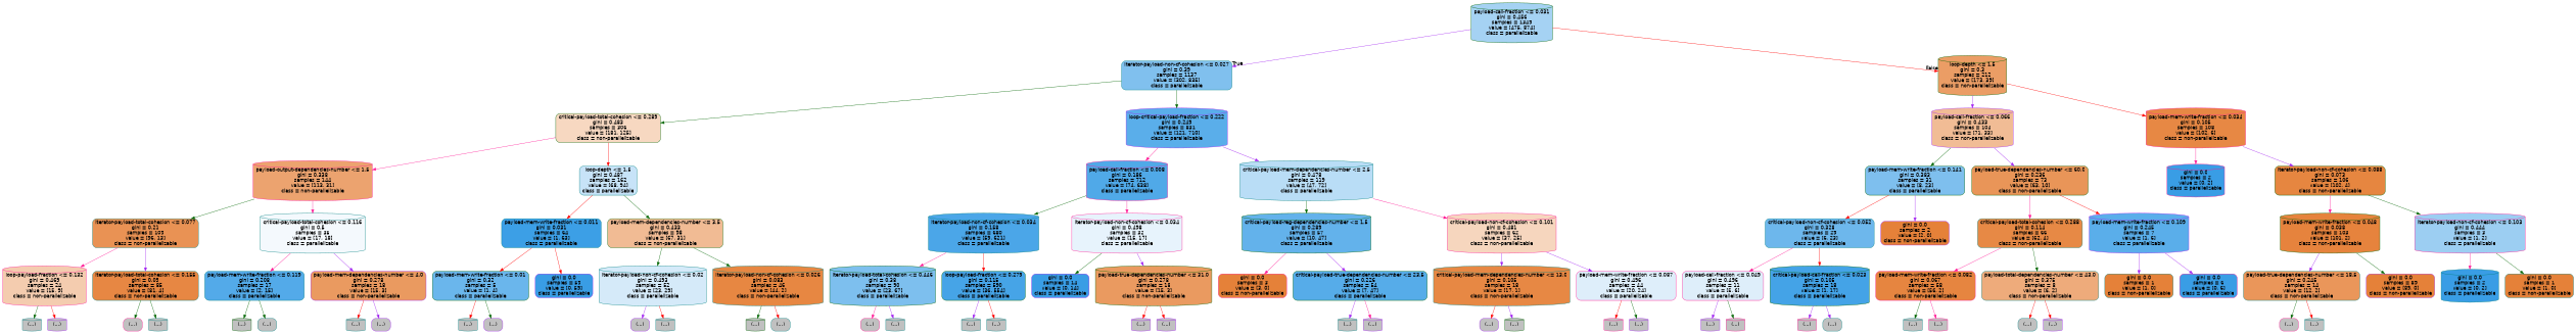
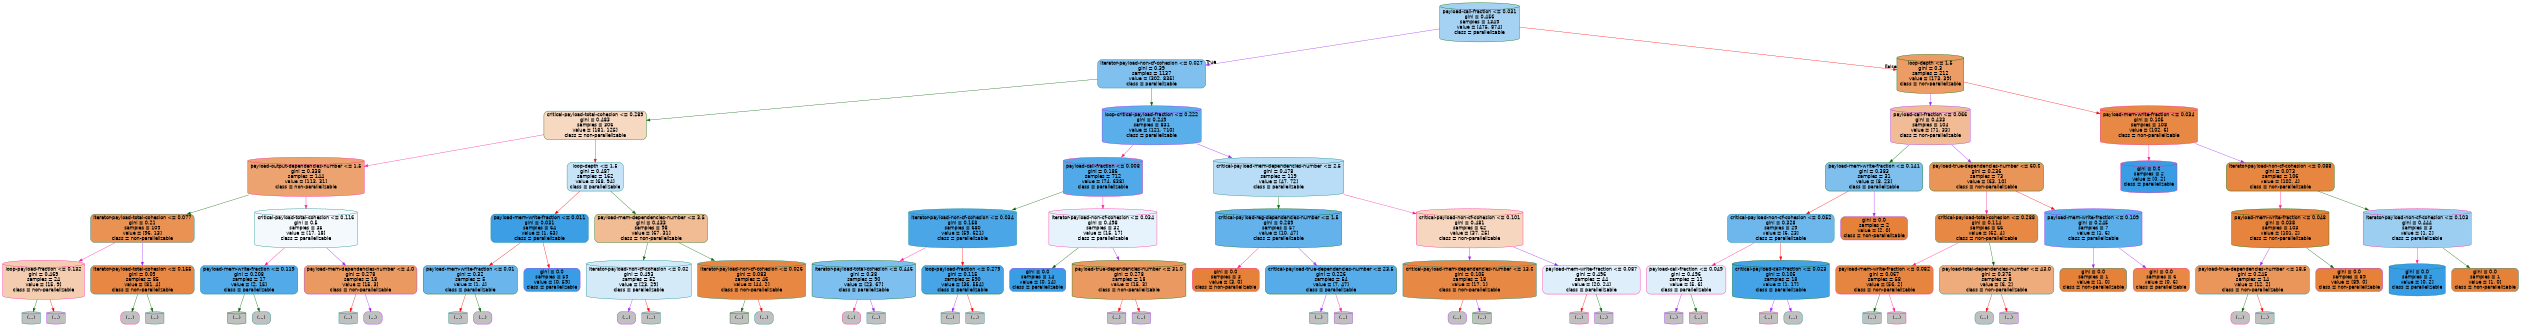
  digraph {
    node [color=teal fillcolor="#C0C0C0" fontname=helvetica shape=cylinder style="filled, rounded"]
    edge [fontname=helvetica color=darkgreen]
    n1 [color=darkgreen fillcolor="#399de574" label="payload-call-fraction <= 0.031\ngini = 0.456\nsamples = 1349\nvalue = [475, 874]\nclass = parallelizable"]
    n2 [fillcolor="#399de5a3" label="iterator-payload-non-cf-cohesion <= 0.027\ngini = 0.39\nsamples = 1137\nvalue = [302, 835]\nclass = parallelizable" shape=box]
    n3 [color=darkgreen fillcolor="#e58139c6" label="loop-depth <= 1.5\ngini = 0.3\nsamples = 212\nvalue = [173, 39]\nclass = non-parallelizable"]
    n4 [color=darkgreen fillcolor="#e581394f" label="critical-payload-total-cohesion <= 0.289\ngini = 0.483\nsamples = 306\nvalue = [181, 125]\nclass = non-parallelizable" shape=box]
    n5 [color=purple fillcolor="#399de5d4" label="loop-critical-payload-fraction <= 0.222\ngini = 0.249\nsamples = 831\nvalue = [121, 710]\nclass = parallelizable"]
    n6 [color=deeppink fillcolor="#e58139b9" label="payload-output-dependencies-number <= 1.5\ngini = 0.338\nsamples = 144\nvalue = [113, 31]\nclass = non-parallelizable"]
    n7 [fillcolor="#399de547" label="loop-depth <= 1.5\ngini = 0.487\nsamples = 162\nvalue = [68, 94]\nclass = parallelizable" shape=box]
    n8 [fillcolor="#e58139dc" label="iterator-payload-total-cohesion <= 0.077\ngini = 0.21\nsamples = 109\nvalue = [96, 13]\nclass = non-parallelizable" shape=box]
    n9 [fillcolor="#399de50e" label="critical-payload-total-cohesion <= 0.116\ngini = 0.5\nsamples = 35\nvalue = [17, 18]\nclass = parallelizable"]
    n10 [color=deeppink fillcolor="#e5813966" label="loop-payload-fraction <= 0.132\ngini = 0.469\nsamples = 24\nvalue = [15, 9]\nclass = non-parallelizable"]
    n11 [fillcolor="#e58139f2" label="iterator-payload-total-cohesion <= 0.155\ngini = 0.09\nsamples = 85\nvalue = [81, 4]\nclass = non-parallelizable" shape=box]
    n12 [label="(...)"]
    n13 [color=purple label="(...)"]
    n14 [color=deeppink label="(...)" shape=box]
    n15 [label="(...)"]
    n16 [fillcolor="#399de5dd" label="payload-mem-write-fraction <= 0.119\ngini = 0.208\nsamples = 17\nvalue = [2, 15]\nclass = parallelizable" shape=box]
    n17 [color=purple fillcolor="#e58139cc" label="payload-mem-dependencies-number <= 4.0\ngini = 0.278\nsamples = 18\nvalue = [15, 3]\nclass = non-parallelizable" shape=box]
    n18 [color=darkgreen label="(...)"]
    n19 [label="(...)" shape=box]
    n20 [label="(...)"]
    n21 [color=purple label="(...)" shape=box]
    n22 [fillcolor="#399de5fb" label="payload-mem-write-fraction <= 0.011\ngini = 0.031\nsamples = 64\nvalue = [1, 63]\nclass = parallelizable" shape=box]
    n23 [color=darkgreen fillcolor="#e5813989" label="payload-mem-dependencies-number <= 3.5\ngini = 0.433\nsamples = 98\nvalue = [67, 31]\nclass = non-parallelizable" shape=box]
    n24 [color=darkgreen fillcolor="#399de5bf" label="payload-mem-write-fraction <= 0.01\ngini = 0.32\nsamples = 5\nvalue = [1, 4]\nclass = parallelizable" shape=box]
    n25 [color=purple fillcolor="#399de5ff" label="gini = 0.0\nsamples = 59\nvalue = [0, 59]\nclass = parallelizable" shape=box]
    n26 [label="(...)"]
    n27 [color=purple label="(...)" shape=box]
    n28 [fillcolor="#399de535" label="iterator-payload-non-cf-cohesion <= 0.02\ngini = 0.493\nsamples = 52\nvalue = [23, 29]\nclass = parallelizable"]
    n29 [fillcolor="#e58139f3" label="iterator-payload-non-cf-cohesion <= 0.026\ngini = 0.083\nsamples = 46\nvalue = [44, 2]\nclass = non-parallelizable"]
    n30 [color=purple label="(...)" shape=box]
    n31 [label="(...)"]
    n32 [color=darkgreen label="(...)"]
    n33 [label="(...)" shape=box]
    n34 [color=deeppink fillcolor="#399de5e1" label="payload-call-fraction <= 0.008\ngini = 0.186\nsamples = 712\nvalue = [74, 638]\nclass = parallelizable"]
    n35 [fillcolor="#399de559" label="critical-payload-mem-dependencies-number <= 2.5\ngini = 0.478\nsamples = 119\nvalue = [47, 72]\nclass = parallelizable"]
    n36 [fillcolor="#399de5e7" label="iterator-payload-non-cf-cohesion <= 0.034\ngini = 0.158\nsamples = 680\nvalue = [59, 621]\nclass = parallelizable"]
    n37 [color=deeppink fillcolor="#399de51e" label="iterator-payload-non-cf-cohesion <= 0.034\ngini = 0.498\nsamples = 32\nvalue = [15, 17]\nclass = parallelizable"]
    n38 [color=darkgreen fillcolor="#399de5a7" label="iterator-payload-total-cohesion <= 0.446\ngini = 0.38\nsamples = 90\nvalue = [23, 67]\nclass = parallelizable"]
    n39 [color=darkgreen fillcolor="#399de5ee" label="loop-payload-fraction <= 0.279\ngini = 0.115\nsamples = 590\nvalue = [36, 554]\nclass = parallelizable" shape=box]
    n40 [color=deeppink label="(...)" shape=box]
    n41 [label="(...)"]
    n42 [label="(...)"]
    n43 [label="(...)"]
    n44 [color=purple fillcolor="#399de5ff" label="gini = 0.0\nsamples = 14\nvalue = [0, 14]\nclass = parallelizable" shape=box]
    n45 [color=darkgreen fillcolor="#e58139cc" label="payload-true-dependencies-number <= 31.0\ngini = 0.278\nsamples = 18\nvalue = [15, 3]\nclass = non-parallelizable"]
    n46 [color=purple label="(...)"]
    n47 [color=purple label="(...)"]
    n48 [color=darkgreen fillcolor="#399de5c9" label="critical-payload-reg-dependencies-number <= 1.5\ngini = 0.289\nsamples = 57\nvalue = [10, 47]\nclass = parallelizable"]
    n49 [color=deeppink fillcolor="#e5813953" label="critical-payload-non-cf-cohesion <= 0.101\ngini = 0.481\nsamples = 62\nvalue = [37, 25]\nclass = non-parallelizable"]
    n50 [color=deeppink fillcolor="#e58139ff" label="gini = 0.0\nsamples = 3\nvalue = [3, 0]\nclass = non-parallelizable" shape=box]
    n51 [color=darkgreen fillcolor="#399de5d9" label="critical-payload-true-dependencies-number <= 23.5\ngini = 0.226\nsamples = 54\nvalue = [7, 47]\nclass = parallelizable" shape=box]
    n52 [label="(...)"]
    n53 [color=purple label="(...)"]
    n54 [fillcolor="#e58139f0" label="critical-payload-mem-dependencies-number <= 13.0\ngini = 0.105\nsamples = 18\nvalue = [17, 1]\nclass = non-parallelizable"]
    n55 [color=deeppink fillcolor="#399de52a" label="payload-mem-write-fraction <= 0.087\ngini = 0.496\nsamples = 44\nvalue = [20, 24]\nclass = parallelizable" shape=box]
    n56 [color=purple label="(...)" shape=box]
    n57 [color=darkgreen label="(...)"]
    n58 [color=deeppink label="(...)"]
    n59 [color=purple label="(...)"]
    n60 [color=purple fillcolor="#e5813988" label="payload-call-fraction <= 0.066\ngini = 0.433\nsamples = 104\nvalue = [71, 33]\nclass = non-parallelizable"]
    n61 [color=deeppink fillcolor="#e58139f0" label="payload-mem-write-fraction <= 0.034\ngini = 0.105\nsamples = 108\nvalue = [102, 6]\nclass = non-parallelizable"]
    n62 [color=darkgreen fillcolor="#399de5a6" label="payload-mem-write-fraction <= 0.141\ngini = 0.383\nsamples = 31\nvalue = [8, 23]\nclass = parallelizable" shape=box]
    n63 [color=darkgreen fillcolor="#e58139d7" label="payload-true-dependencies-number <= 60.0\ngini = 0.236\nsamples = 73\nvalue = [63, 10]\nclass = non-parallelizable" shape=box]
    n64 [fillcolor="#399de5bc" label="critical-payload-non-cf-cohesion <= 0.052\ngini = 0.328\nsamples = 29\nvalue = [6, 23]\nclass = parallelizable" shape=box]
    n65 [color=purple fillcolor="#e58139ff" label="gini = 0.0\nsamples = 2\nvalue = [2, 0]\nclass = non-parallelizable" shape=box]
    n66 [color=deeppink fillcolor="#399de52a" label="payload-call-fraction <= 0.049\ngini = 0.496\nsamples = 11\nvalue = [5, 6]\nclass = parallelizable" shape=box]
    n67 [color=darkgreen fillcolor="#399de5f0" label="critical-payload-call-fraction <= 0.023\ngini = 0.105\nsamples = 18\nvalue = [1, 17]\nclass = parallelizable"]
    n68 [color=purple label="(...)"]
    n69 [color=deeppink label="(...)"]
    n70 [color=deeppink label="(...)"]
    n71 [label="(...)" shape=box]
    n72 [fillcolor="#e58139ef" label="critical-payload-total-cohesion <= 0.288\ngini = 0.114\nsamples = 66\nvalue = [62, 4]\nclass = non-parallelizable" shape=box]
    n73 [color=purple fillcolor="#399de5d4" label="payload-mem-write-fraction <= 0.109\ngini = 0.245\nsamples = 7\nvalue = [1, 6]\nclass = parallelizable"]
    n74 [color=deeppink fillcolor="#e58139f6" label="payload-mem-write-fraction <= 0.082\ngini = 0.067\nsamples = 58\nvalue = [56, 2]\nclass = non-parallelizable" shape=box]
    n75 [fillcolor="#e58139aa" label="payload-total-dependencies-number <= 43.0\ngini = 0.375\nsamples = 8\nvalue = [6, 2]\nclass = non-parallelizable" shape=box]
    n76 [label="(...)"]
    n77 [color=deeppink label="(...)"]
    n78 [label="(...)" shape=box]
    n79 [color=purple label="(...)"]
    n80 [fillcolor="#e58139ff" label="gini = 0.0\nsamples = 1\nvalue = [1, 0]\nclass = non-parallelizable" shape=box]
-   n81 [color=deeppink fillcolor="#399de5ff" label="gini = 0.0\nsamples = 6\nvalue = [0, 6]\nclass = parallelizable" shape=box]
+   n81 [color=deeppink fillcolor="#e58139f0" label="gini = 0.0\nsamples = 6\nvalue = [0, 6]\nclass = parallelizable" shape=box]
    n82 [color=deeppink fillcolor="#399de5ff" label="gini = 0.0\nsamples = 2\nvalue = [0, 2]\nclass = parallelizable"]
    n83 [color=darkgreen fillcolor="#e58139f5" label="iterator-payload-non-cf-cohesion <= 0.088\ngini = 0.073\nsamples = 106\nvalue = [102, 4]\nclass = non-parallelizable" shape=box]
    n84 [color=darkgreen fillcolor="#e58139fa" label="payload-mem-write-fraction <= 0.048\ngini = 0.038\nsamples = 103\nvalue = [101, 2]\nclass = non-parallelizable"]
    n85 [color=deeppink fillcolor="#399de57f" label="iterator-payload-non-cf-cohesion <= 0.103\ngini = 0.444\nsamples = 3\nvalue = [1, 2]\nclass = parallelizable"]
    n86 [fillcolor="#e58139d4" label="payload-true-dependencies-number <= 18.5\ngini = 0.245\nsamples = 14\nvalue = [12, 2]\nclass = non-parallelizable" shape=box]
    n87 [color=purple fillcolor="#e58139ff" label="gini = 0.0\nsamples = 89\nvalue = [89, 0]\nclass = non-parallelizable" shape=box]
    n88 [color=deeppink label="(...)" shape=box]
    n89 [label="(...)"]
    n90 [fillcolor="#399de5ff" label="gini = 0.0\nsamples = 2\nvalue = [0, 2]\nclass = parallelizable"]
    n91 [fillcolor="#e58139ff" label="gini = 0.0\nsamples = 1\nvalue = [1, 0]\nclass = non-parallelizable" shape=box]
    n1 -> n2 [headlabel=True labelangle=45 labeldistance=2.5 color=purple]
    n1 -> n3 [headlabel=False labelangle=-45 labeldistance=2.5 color=red]
    n2 -> n4
    n2 -> n5
    n3 -> n60 [color=purple]
    n3 -> n61 [color=red]
    n4 -> n6 [color=deeppink]
    n4 -> n7 [color=red]
    n5 -> n34 [color=deeppink]
    n5 -> n35 [color=purple]
    n6 -> n8
    n6 -> n9 [color=deeppink]
    n7 -> n22 [color=red]
    n7 -> n23
    n8 -> n10 [color=deeppink]
    n8 -> n11 [color=purple]
    n9 -> n16 [color=deeppink]
    n9 -> n17 [color=purple]
    n10 -> n12
    n10 -> n13 [color=red]
    n11 -> n14
    n11 -> n15
    n16 -> n18
    n16 -> n19
    n17 -> n20 [color=red]
    n17 -> n21 [color=purple]
    n22 -> n24 [color=red]
    n22 -> n25 [color=red]
    n23 -> n28
    n23 -> n29
    n24 -> n26 [color=red]
    n24 -> n27
    n28 -> n30 [color=purple]
    n28 -> n31 [color=red]
    n29 -> n32
    n29 -> n33 [color=red]
    n34 -> n36
    n34 -> n37 [color=deeppink]
    n35 -> n48
    n35 -> n49 [color=deeppink]
    n36 -> n38 [color=deeppink]
    n36 -> n39 [color=red]
    n37 -> n44
    n37 -> n45 [color=purple]
    n38 -> n40 [color=deeppink]
    n38 -> n41 [color=purple]
    n39 -> n42 [color=purple]
    n39 -> n43 [color=red]
    n45 -> n46 [color=red]
    n45 -> n47 [color=red]
    n48 -> n50 [color=deeppink]
    n48 -> n51 [color=purple]
    n49 -> n54 [color=purple]
    n49 -> n55 [color=purple]
    n51 -> n52 [color=purple]
    n51 -> n53 [color=deeppink]
    n54 -> n56 [color=red]
    n54 -> n57 [color=purple]
    n55 -> n58 [color=red]
    n55 -> n59
    n60 -> n62
    n60 -> n63 [color=purple]
    n61 -> n82 [color=deeppink]
    n61 -> n83 [color=purple]
    n62 -> n64 [color=red]
    n62 -> n65 [color=purple]
    n63 -> n72 [color=deeppink]
    n63 -> n73 [color=red]
    n64 -> n66 [color=deeppink]
    n64 -> n67 [color=red]
    n66 -> n68 [color=purple]
    n66 -> n69
    n67 -> n70 [color=purple]
    n67 -> n71 [color=purple]
    n72 -> n74 [color=deeppink]
    n72 -> n75
    n73 -> n80 [color=purple]
    n73 -> n81 [color=purple]
    n74 -> n76
    n74 -> n77 [color=deeppink]
    n75 -> n78 [color=red]
    n75 -> n79 [color=red]
    n83 -> n84 [color=deeppink]
    n83 -> n85
    n84 -> n86 [color=purple]
    n84 -> n87
    n85 -> n90 [color=deeppink]
    n85 -> n91
    n86 -> n88
    n86 -> n89 [color=red]
  }
